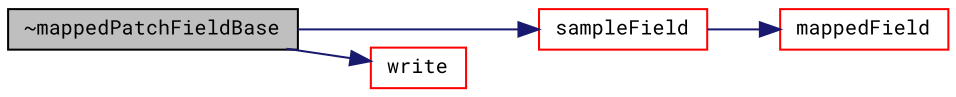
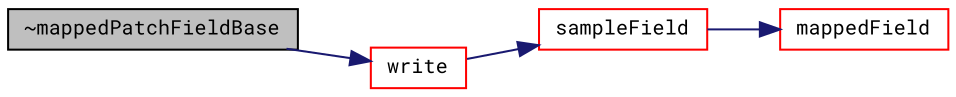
  digraph {
    fontname="Roboto Mono"
    rankdir=LR
    node [color=red fontname="Roboto Mono" fontsize=10 shape=record]
    edge [color=midnightblue fontname="Roboto Mono" fontsize=10 labelfontname=Helvetica labelfontsize=10 style=solid]
    n1 [color=black fillcolor=grey75 fontcolor=black height=0.2 label="~mappedPatchFieldBase" style=filled width=0.4]
    n2 [height=0.2 label=sampleField width=0.4]
    n3 [height=0.2 label=write width=0.4]
    n4 [height=0.2 label=mappedField width=0.4]
-   n1 -> n2
+   n3 -> n2
    n1 -> n3
    n2 -> n4
  }
